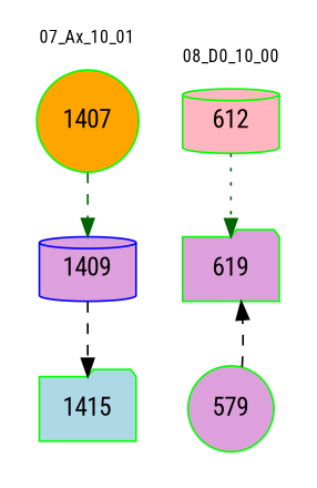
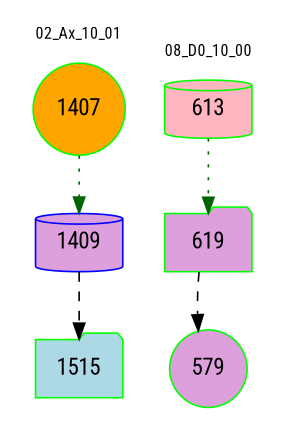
  digraph {
    fontname="Roboto Condensed"
    node [color=green fillcolor=plum fontname="Roboto Condensed" shape=circle style=filled]
    edge [color=darkgreen fontname="Roboto Condensed" style=dotted]
    n1 [fillcolor=orange label=1407]
    n2 [color=blue label=1409 shape=cylinder]
-   n3 [fillcolor=lightblue label=1415 shape=folder]
-   n4 [fillcolor=lightpink label=612 shape=cylinder]
+   n3 [fillcolor=lightblue label=1515 shape=folder]
+   n4 [fillcolor=lightpink label=613 shape=cylinder]
    n5 [label=619 shape=folder]
    n6 [label=579]
    subgraph cluster_1 {
      color=white
      fontsize=10
-     label="07_Ax_10_01"
+     label="02_Ax_10_01"
      n1
      n2
      n3
    }
    subgraph cluster_2 {
      color=white
      fontsize=10
      label="08_D0_10_00"
      n4
      n5
      n6
    }
-   n1 -> n2 [style=dashed]
+   n1 -> n2
    n2 -> n3 [color=black style=dashed]
    n4 -> n5
-   n6 -> n5 [color=black style=dashed]
+   n5 -> n6 [color=black style=dashed]
  }
